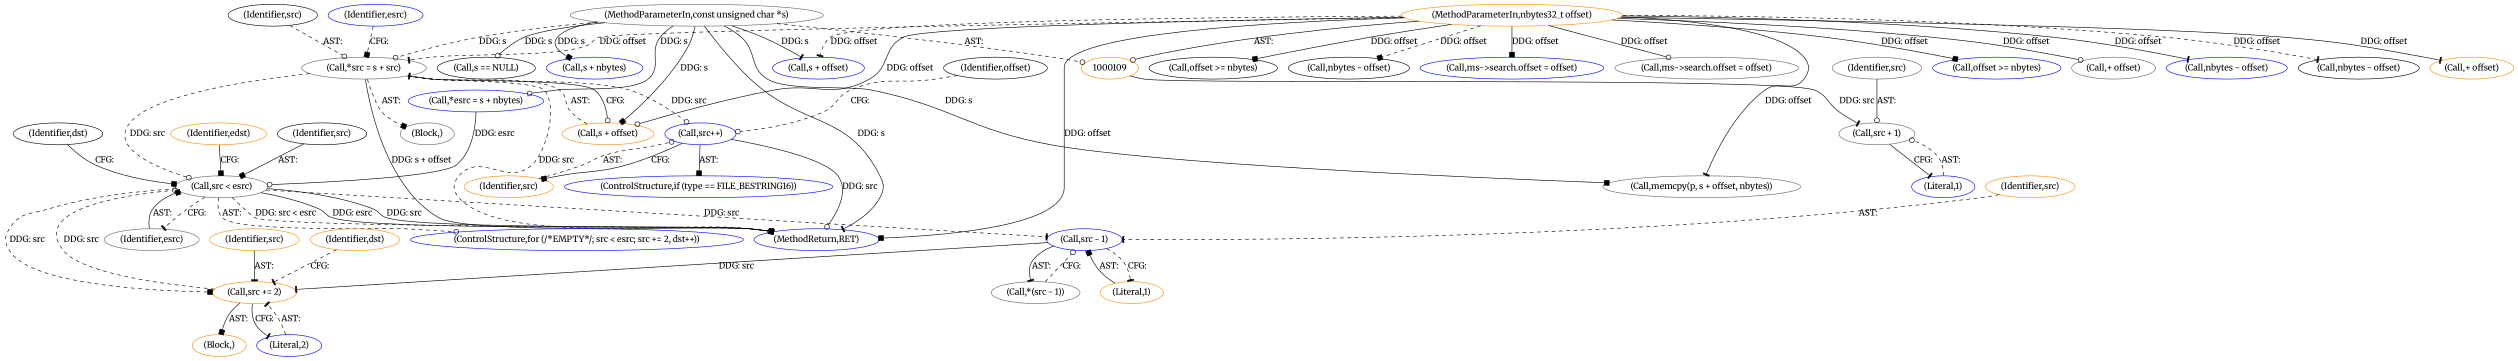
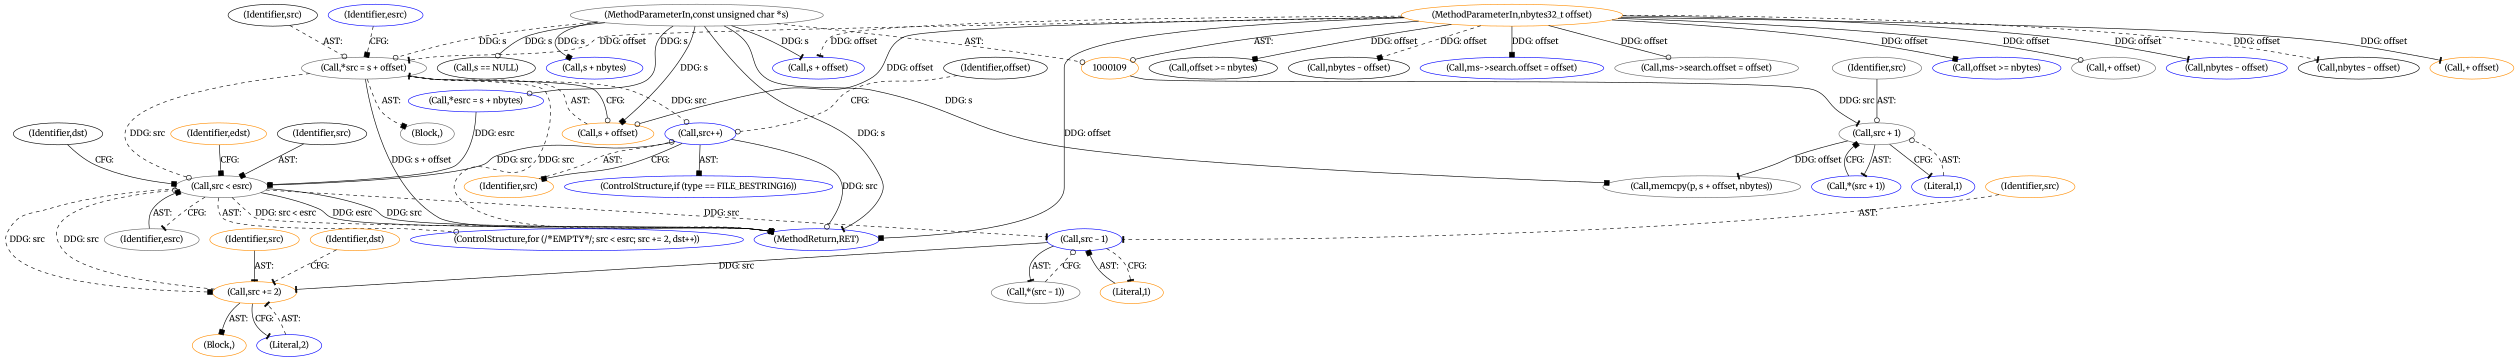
  digraph {
    fontname=Merriweather
    node [color=blue fontname=Merriweather]
    edge [arrowhead=box fontname=Merriweather style=solid]
-   n1 [color=gray40 label="(Call,*src = s + src)"]
+   n1 [color=gray40 label="(Call,*src = s + offset)"]
    n2 [label="(Call,src++)"]
    n3 [color=gray40 label="(Call,src < esrc)"]
    n4 [label="(MethodReturn,RET)"]
    n5 [color=darkorange label="(Call,s + offset)"]
    n6 [color=gray40 label="(Block,)"]
    n7 [label="(ControlStructure,if (type == FILE_BESTRING16))"]
    n8 [color=darkorange label="(Identifier,src)"]
    n9 [color=darkorange label="(Call,src += 2)"]
    n10 [label="(Call,src - 1)"]
    n11 [label="(ControlStructure,for (/*EMPTY*/; src < esrc; src += 2, dst++))"]
    n12 [color=gray40 label="(Identifier,esrc)"]
    n13 [color=gray40 label="(MethodParameterIn,const unsigned char *s)"]
    n14 [color=gray40 label="(Call,memcpy(p, s + offset, nbytes))"]
    n15 [color=black label="(Call,s == NULL)"]
    n16 [label="(Call,*esrc = s + nbytes)"]
    n17 [label="(Call,s + nbytes)"]
    n18 [label="(Call,s + offset)"]
    1000109 [color=darkorange]
    n20 [color=gray40 label="(Call,src + 1)"]
    n21 [color=darkorange label="(MethodParameterIn,nbytes32_t offset)"]
    n22 [color=black label="(Call,nbytes - offset)"]
    n23 [color=darkorange label="(Call,+ offset)"]
    n24 [color=black label="(Call,offset >= nbytes)"]
    n25 [color=black label="(Call,nbytes - offset)"]
    n26 [label="(Call,ms->search.offset = offset)"]
    n27 [color=gray40 label="(Call,ms->search.offset = offset)"]
    n28 [label="(Call,offset >= nbytes)"]
    n29 [color=gray40 label="(Call,+ offset)"]
    n30 [label="(Call,nbytes - offset)"]
    n31 [color=darkorange label="(Block,)"]
    n32 [label="(Literal,2)"]
    n33 [color=gray40 label="(Call,*(src - 1))"]
    n34 [color=darkorange label="(Literal,1)"]
+   n35 [label="(Call,*(src + 1))"]
    n36 [label="(Literal,1)"]
    n37 [color=black label="(Identifier,dst)"]
    n38 [color=gray40 label="(Identifier,src)"]
    n39 [color=darkorange label="(Identifier,src)"]
    n40 [color=black label="(Identifier,src)"]
    n41 [color=darkorange label="(Identifier,src)"]
    n42 [label="(Identifier,esrc)"]
    n43 [color=black label="(Identifier,offset)"]
    n44 [color=darkorange label="(Identifier,dst)"]
    n45 [color=darkorange label="(Identifier,edst)"]
    n46 [color=black label="(Identifier,src)"]
    n1 -> n2 [arrowhead=odot label="DDG: src" style=dashed]
    n1 -> n3 [arrowhead=odot label="DDG: src" style=dashed]
    n1 -> n4 [label="DDG: s + offset"]
    n1 -> n4 [arrowhead=odot label="DDG: src" style=dashed]
    n1 -> n5 [arrowhead=odot label="CFG: "]
    n1 -> n6 [label="AST: " style=dashed]
+   n2 -> n3 [label="DDG: src"]
    n2 -> n4 [arrowhead=odot label="DDG: src"]
    n2 -> n7 [label="AST: "]
    n2 -> n8 [label="CFG: "]
    n3 -> n4 [label="DDG: esrc"]
    n3 -> n4 [arrowhead=tee label="DDG: src"]
    n3 -> n4 [label="DDG: src < esrc" style=dashed]
    n3 -> n9 [label="DDG: src" style=dashed]
    n3 -> n10 [arrowhead=tee label="DDG: src" style=dashed]
    n3 -> n11 [arrowhead=odot label="AST: " style=dashed]
    n3 -> n12 [arrowhead=tee label="CFG: " style=dashed]
    n5 -> n1 [arrowhead=tee label="AST: " style=dashed]
    n8 -> n2 [arrowhead=odot label="AST: " style=dashed]
    n9 -> n3 [arrowhead=odot label="DDG: src" style=dashed]
    n9 -> n31 [label="AST: "]
    n9 -> n32 [arrowhead=tee label="CFG: "]
    n10 -> n9 [arrowhead=tee label="DDG: src"]
    n10 -> n33 [arrowhead=tee label="AST: "]
    n10 -> n34 [arrowhead=tee label="CFG: " style=dashed]
    n12 -> n3 [label="AST: "]
    n13 -> n1 [arrowhead=odot label="DDG: s" style=dashed]
    n13 -> n4 [arrowhead=tee label="DDG: s"]
    n13 -> n5 [label="DDG: s"]
    n13 -> n14 [label="DDG: s"]
    n13 -> n15 [arrowhead=odot label="DDG: s"]
    n13 -> n16 [arrowhead=odot label="DDG: s"]
    n13 -> n17 [label="DDG: s"]
    n13 -> n18 [arrowhead=tee label="DDG: s"]
    n13 -> 1000109 [arrowhead=odot label="AST: " style=dashed]
    n16 -> n3 [arrowhead=odot label="DDG: esrc"]
    1000109 -> n20 [arrowhead=tee label="DDG: src"]
+   n20 -> n35 [arrowhead=tee label="AST: "]
    n20 -> n36 [arrowhead=tee label="CFG: "]
    n21 -> n1 [arrowhead=tee label="DDG: offset" style=dashed]
    n21 -> n4 [label="DDG: offset"]
    n21 -> n5 [arrowhead=odot label="DDG: offset"]
-   n21 -> n14 [arrowhead=tee label="DDG: offset"]
+   n20 -> n14 [arrowhead=tee label="DDG: offset"]
    n21 -> n18 [arrowhead=tee label="DDG: offset" style=dashed]
    n21 -> 1000109 [arrowhead=odot label="AST: "]
    n21 -> n22 [arrowhead=tee label="DDG: offset" style=dashed]
    n21 -> n23 [arrowhead=tee label="DDG: offset"]
    n21 -> n24 [label="DDG: offset"]
    n21 -> n25 [label="DDG: offset" style=dashed]
    n21 -> n26 [label="DDG: offset"]
    n21 -> n27 [arrowhead=odot label="DDG: offset"]
    n21 -> n28 [label="DDG: offset"]
    n21 -> n29 [arrowhead=odot label="DDG: offset"]
    n21 -> n30 [arrowhead=tee label="DDG: offset"]
    n32 -> n9 [arrowhead=tee label="AST: " style=dashed]
    n33 -> n10 [arrowhead=odot label="CFG: " style=dashed]
    n34 -> n10 [label="AST: "]
+   n35 -> n20 [label="CFG: "]
    n36 -> n20 [arrowhead=odot label="AST: " style=dashed]
    n37 -> n3 [label="CFG: "]
    n38 -> n20 [arrowhead=odot label="AST: "]
    n39 -> n9 [arrowhead=tee label="AST: "]
    n40 -> n3 [label="AST: "]
    n41 -> n10 [arrowhead=tee label="AST: " style=dashed]
    n42 -> n1 [label="CFG: " style=dashed]
    n43 -> n2 [arrowhead=odot label="CFG: " style=dashed]
    n44 -> n9 [arrowhead=tee label="CFG: " style=dashed]
    n45 -> n3 [label="CFG: "]
    n46 -> n1 [arrowhead=odot label="AST: " style=dashed]
  }
